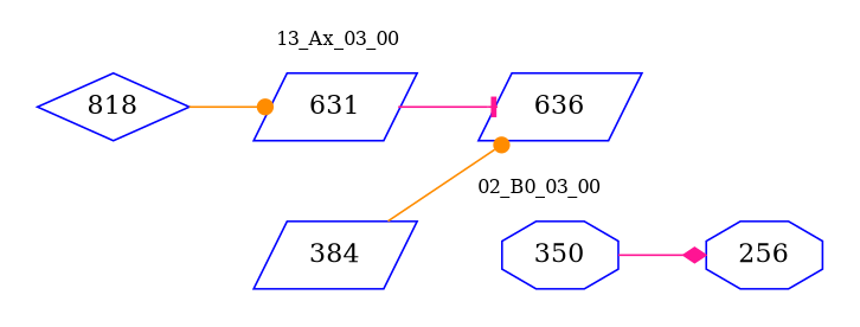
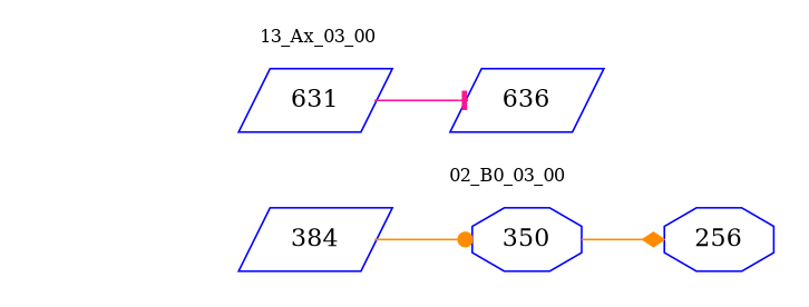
  digraph {
    rankdir=LR
    node [color=blue shape=parallelogram]
    edge [arrowhead=dot color=darkorange]
-   n1 [label=818 shape=diamond]
    n2 [label=631]
    n3 [label=636]
    n4 [label=384]
    n5 [label=350 shape=octagon]
    n6 [label=256 shape=octagon]
    subgraph cluster_1 {
      color=white
      fontsize=10
      label="13_Ax_03_00"
-     n1
      n2
      n3
    }
    subgraph cluster_2 {
      color=white
      fontsize=10
      label="02_B0_03_00"
      n4
      n5
      n6
    }
-   n1 -> n2
    n2 -> n3 [arrowhead=tee color=deeppink]
-   n4 -> n3
-   n5 -> n6 [arrowhead=diamond color=deeppink]
+   n4 -> n5
+   n5 -> n6 [arrowhead=diamond]
  }
